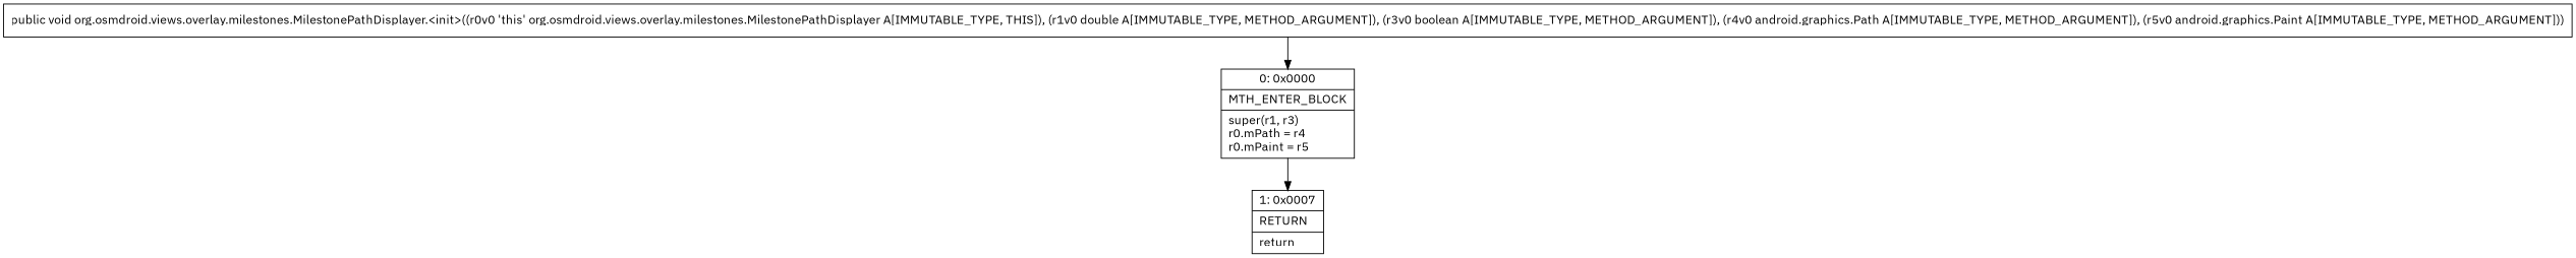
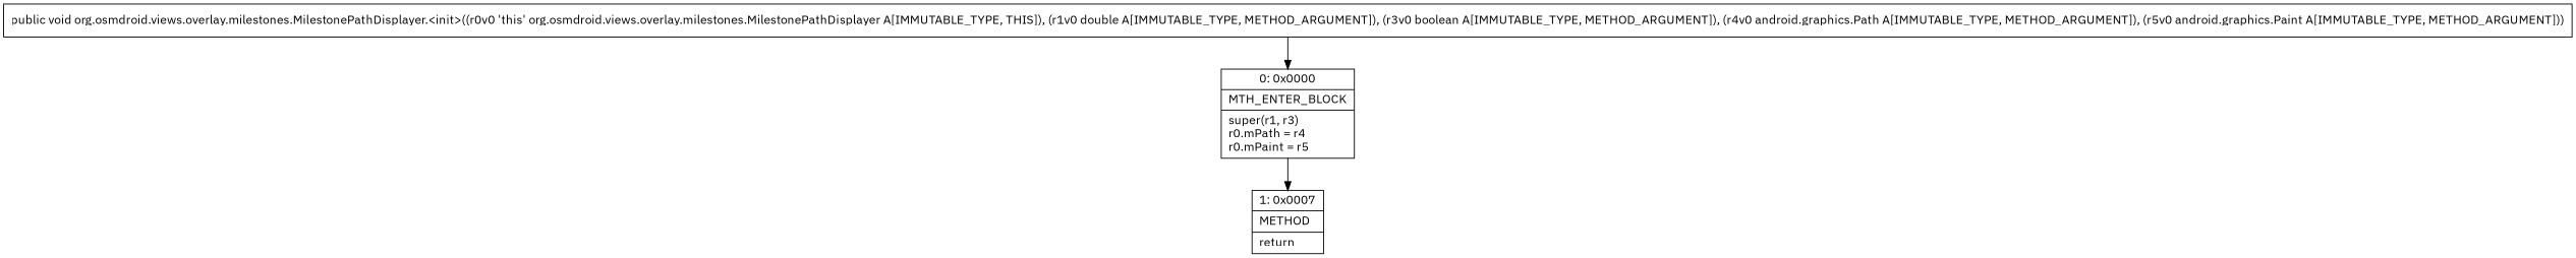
  digraph {
    fontname="IBM Plex Sans"
    node [shape=record fontname="IBM Plex Sans"]
    edge [fontname="IBM Plex Sans"]
    n1 [label="{0\:\ 0x0000|MTH_ENTER_BLOCK\l|super(r1, r3)\lr0.mPath = r4\lr0.mPaint = r5\l}"]
-   n2 [label="{1\:\ 0x0007|RETURN\l|return\l}"]
+   n2 [label="{1\:\ 0x0007|METHOD\l|return\l}"]
    n3 [label="{public void org.osmdroid.views.overlay.milestones.MilestonePathDisplayer.\<init\>((r0v0 'this' org.osmdroid.views.overlay.milestones.MilestonePathDisplayer A[IMMUTABLE_TYPE, THIS]), (r1v0 double A[IMMUTABLE_TYPE, METHOD_ARGUMENT]), (r3v0 boolean A[IMMUTABLE_TYPE, METHOD_ARGUMENT]), (r4v0 android.graphics.Path A[IMMUTABLE_TYPE, METHOD_ARGUMENT]), (r5v0 android.graphics.Paint A[IMMUTABLE_TYPE, METHOD_ARGUMENT])) }"]
    n1 -> n2
    n3 -> n1
  }
